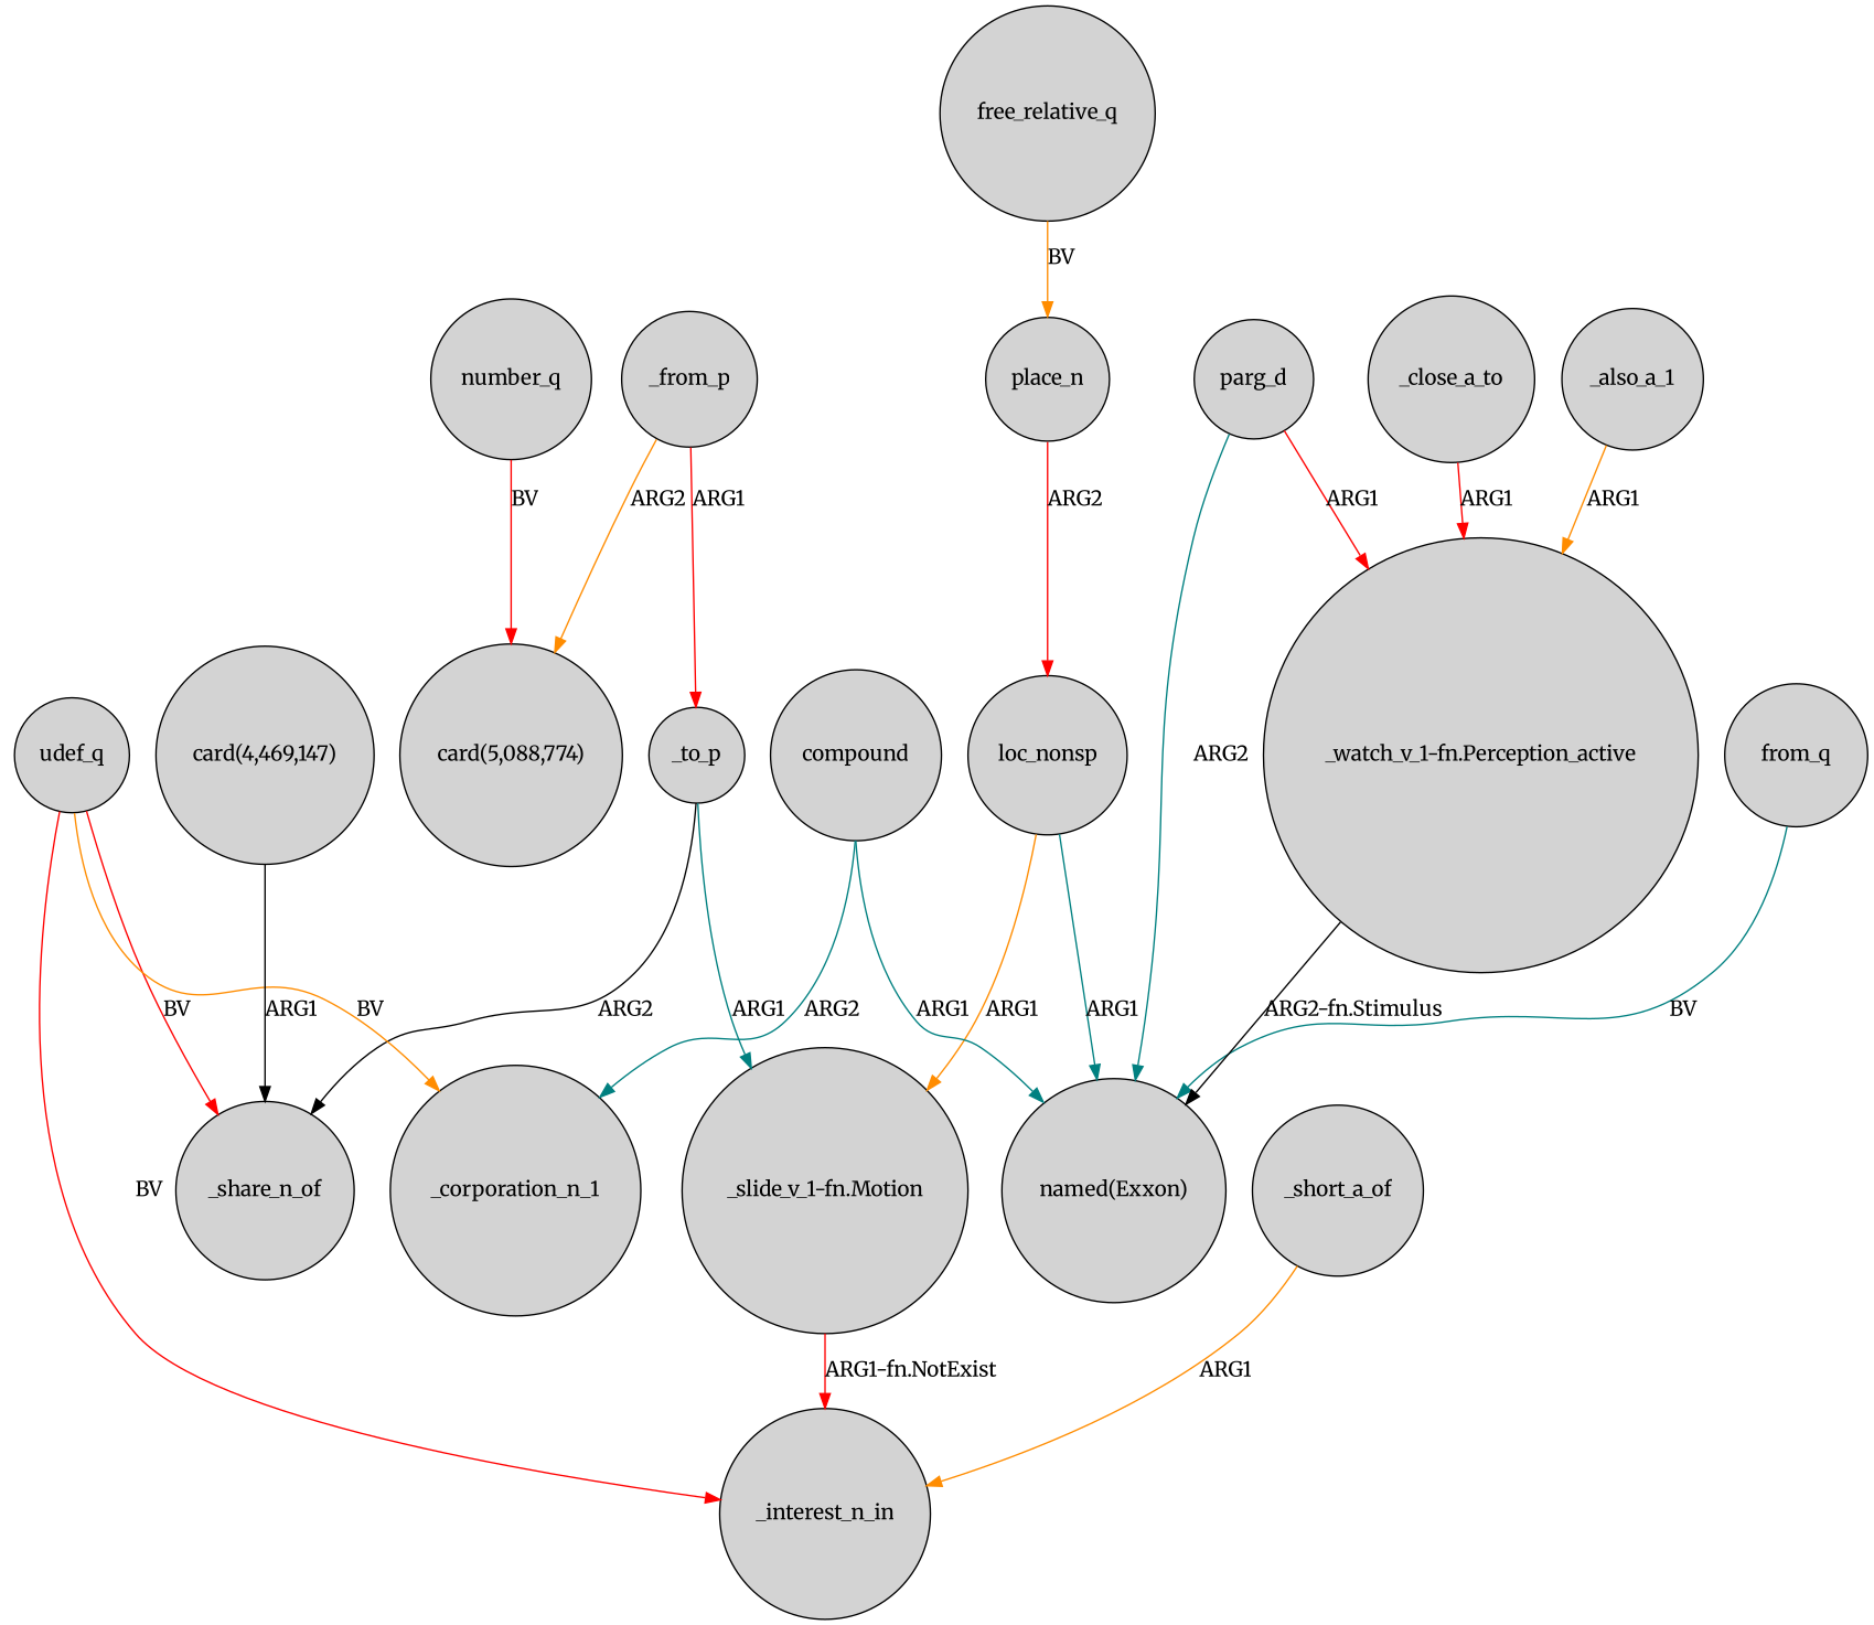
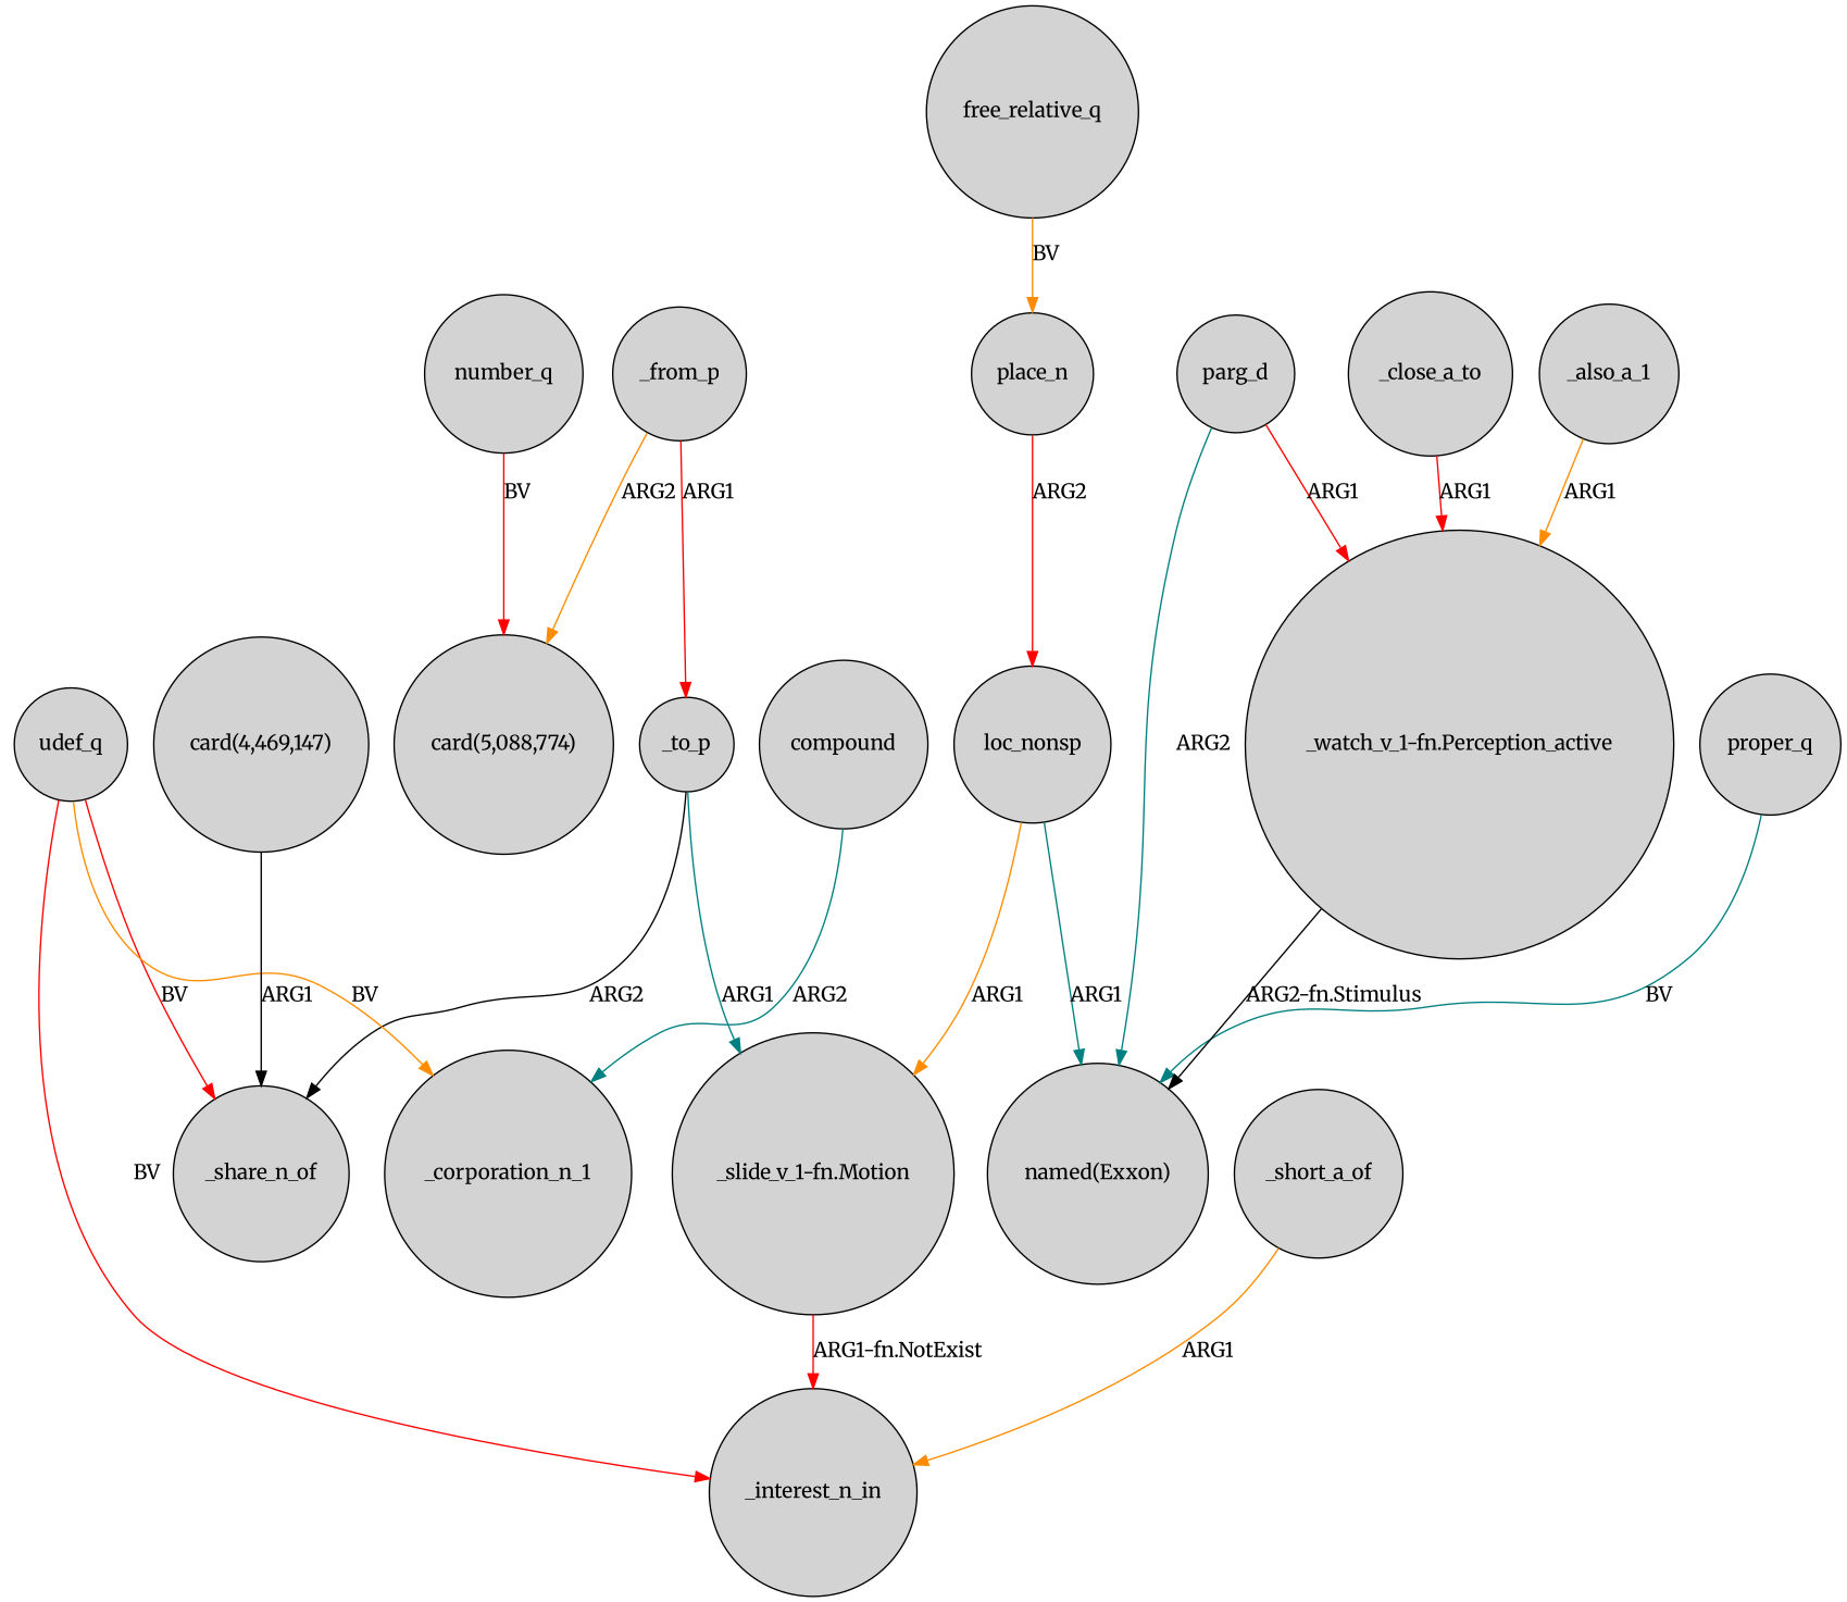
  digraph {
    fontname=Merriweather
    node [fontname=Merriweather shape=circle style=filled]
    edge [color=red fontname=Merriweather]
    "_slide_v_1-fn.Motion"
    _interest_n_in
    _to_p
    _share_n_of
-   proper_q [label=from_q]
+   proper_q
    "named(Exxon)"
    parg_d
    "_watch_v_1-fn.Perception_active"
    loc_nonsp
    place_n
    compound
    _corporation_n_1
    udef_q
    _from_p
    "card(5,088,774)"
    number_q
    _also_a_1
    free_relative_q
    _short_a_of
    n20 [label="card(4,469,147)"]
    _close_a_to
    "_slide_v_1-fn.Motion" -> _interest_n_in [label="ARG1-fn.NotExist"]
    _to_p -> "_slide_v_1-fn.Motion" [color=teal label=ARG1]
    _to_p -> _share_n_of [color=black label=ARG2]
    proper_q -> "named(Exxon)" [color=teal label=BV]
    parg_d -> "named(Exxon)" [color=teal label=ARG2]
    parg_d -> "_watch_v_1-fn.Perception_active" [label=ARG1]
    "_watch_v_1-fn.Perception_active" -> "named(Exxon)" [color=black label="ARG2-fn.Stimulus"]
    loc_nonsp -> "_slide_v_1-fn.Motion" [color=darkorange label=ARG1]
    loc_nonsp -> "named(Exxon)" [color=teal label=ARG1]
    place_n -> loc_nonsp [label=ARG2]
-   compound -> "named(Exxon)" [color=teal label=ARG1]
    compound -> _corporation_n_1 [color=teal label=ARG2]
    udef_q -> _interest_n_in [label=BV]
    udef_q -> _share_n_of [label=BV]
    udef_q -> _corporation_n_1 [color=darkorange label=BV]
    _from_p -> _to_p [label=ARG1]
    _from_p -> "card(5,088,774)" [color=darkorange label=ARG2]
    number_q -> "card(5,088,774)" [label=BV]
    _also_a_1 -> "_watch_v_1-fn.Perception_active" [color=darkorange label=ARG1]
    free_relative_q -> place_n [color=darkorange label=BV]
    _short_a_of -> _interest_n_in [color=darkorange label=ARG1]
    n20 -> _share_n_of [color=black label=ARG1]
    _close_a_to -> "_watch_v_1-fn.Perception_active" [label=ARG1]
  }
